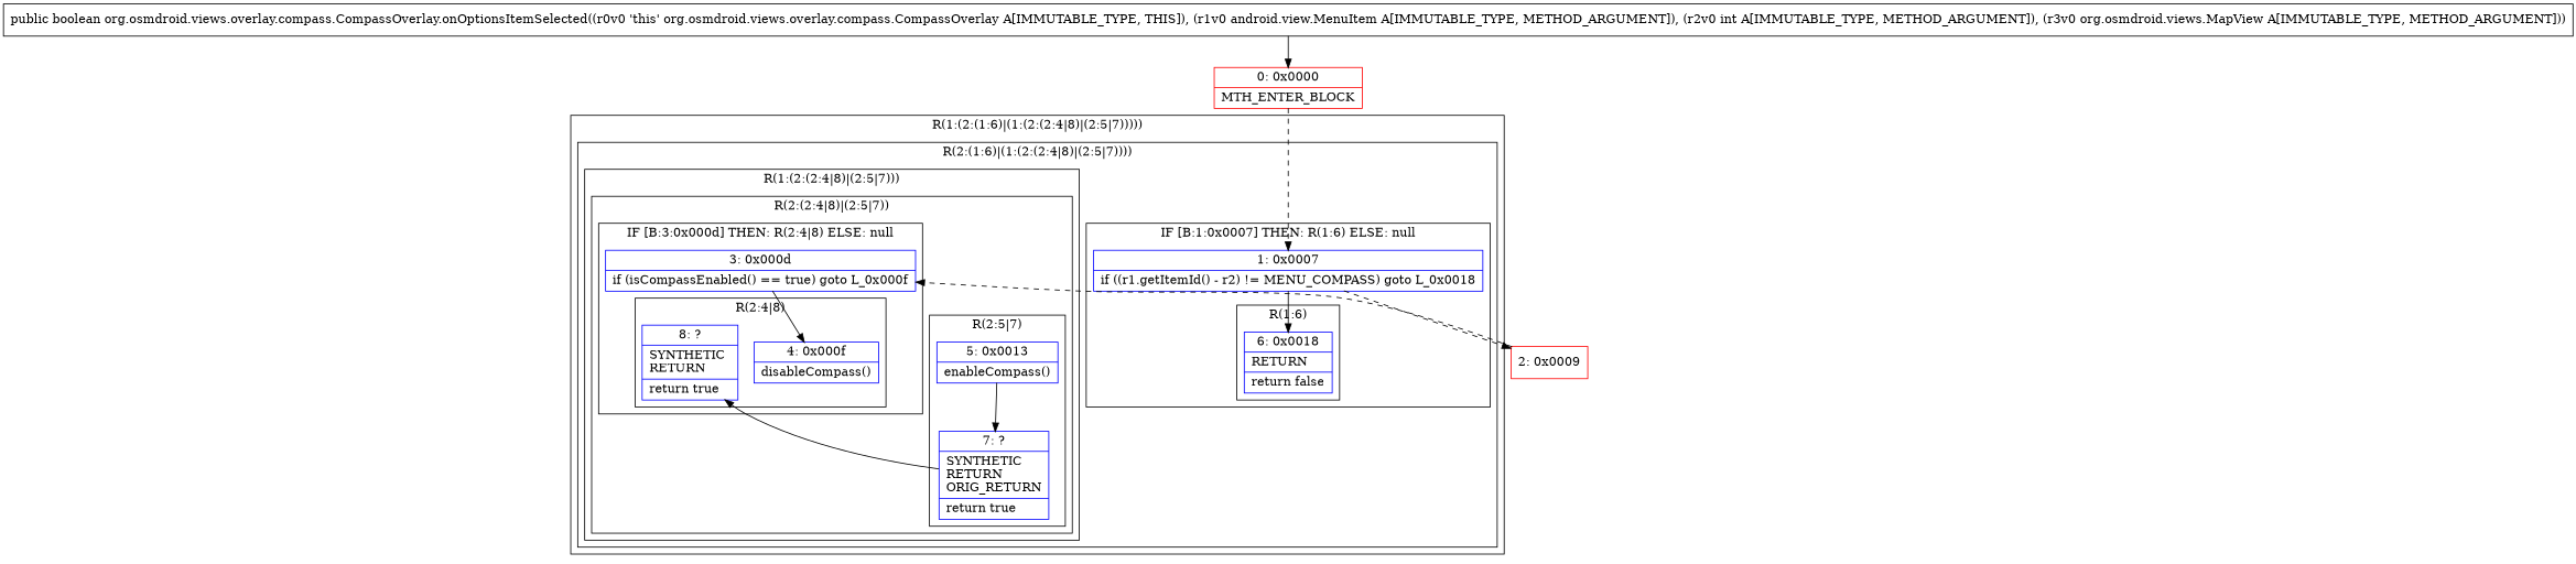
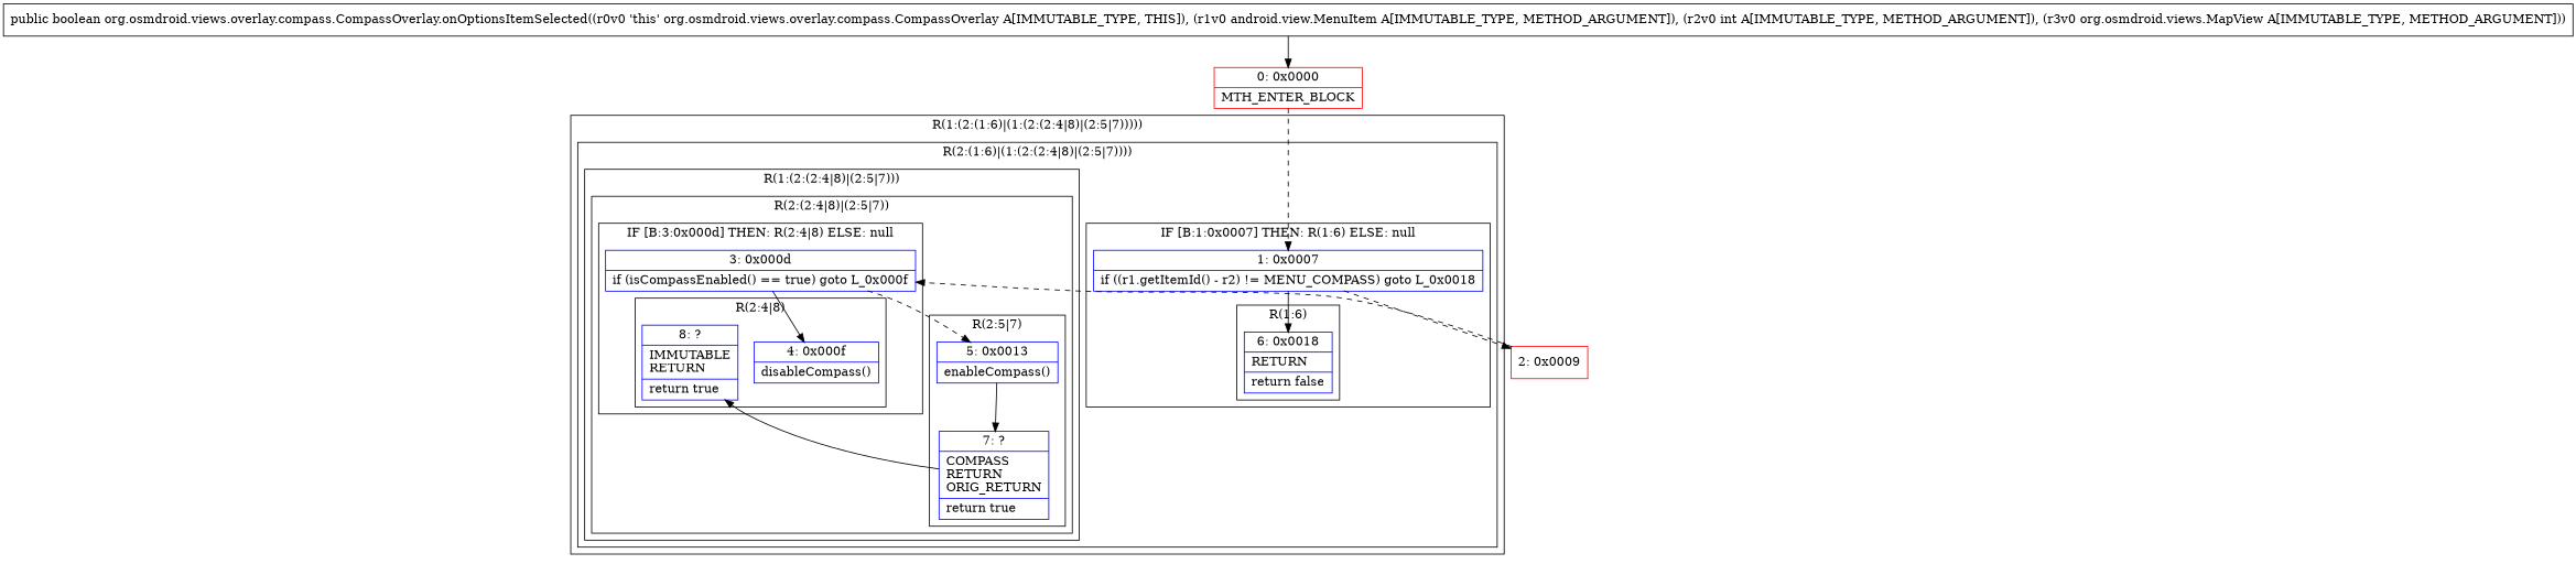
  digraph {
    node [color=blue shape=record]
    n1 [label="{6\:\ 0x0018|RETURN\l|return false\l}"]
    n2 [label="{1\:\ 0x0007|if ((r1.getItemId() \- r2) != MENU_COMPASS) goto L_0x0018\l}"]
    n3 [label="{4\:\ 0x000f|disableCompass()\l}"]
-   n4 [label="{8\:\ ?|SYNTHETIC\lRETURN\l|return true\l}"]
+   n4 [label="{8\:\ ?|IMMUTABLE\lRETURN\l|return true\l}"]
    n5 [label="{3\:\ 0x000d|if (isCompassEnabled() == true) goto L_0x000f\l}"]
    n6 [label="{5\:\ 0x0013|enableCompass()\l}"]
-   n7 [label="{7\:\ ?|SYNTHETIC\lRETURN\lORIG_RETURN\l|return true\l}"]
+   n7 [label="{7\:\ ?|COMPASS\lRETURN\lORIG_RETURN\l|return true\l}"]
    n8 [color=red label="{2\:\ 0x0009}"]
    n9 [color=red label="{0\:\ 0x0000|MTH_ENTER_BLOCK\l}"]
    n10 [label="{public boolean org.osmdroid.views.overlay.compass.CompassOverlay.onOptionsItemSelected((r0v0 'this' org.osmdroid.views.overlay.compass.CompassOverlay A[IMMUTABLE_TYPE, THIS]), (r1v0 android.view.MenuItem A[IMMUTABLE_TYPE, METHOD_ARGUMENT]), (r2v0 int A[IMMUTABLE_TYPE, METHOD_ARGUMENT]), (r3v0 org.osmdroid.views.MapView A[IMMUTABLE_TYPE, METHOD_ARGUMENT])) }" color=""]
    subgraph cluster_1 {
      label="R(1:(2:(1:6)|(1:(2:(2:4|8)|(2:5|7)))))"
      subgraph cluster_2 {
        label="R(2:(1:6)|(1:(2:(2:4|8)|(2:5|7))))"
        subgraph cluster_3 {
          label="IF [B:1:0x0007] THEN: R(1:6) ELSE: null"
          n2
          subgraph cluster_4 {
            label="R(1:6)"
            n1
          }
        }
        subgraph cluster_5 {
          label="R(1:(2:(2:4|8)|(2:5|7)))"
          subgraph cluster_6 {
            label="R(2:(2:4|8)|(2:5|7))"
            subgraph cluster_7 {
              label="IF [B:3:0x000d] THEN: R(2:4|8) ELSE: null"
              n5
              subgraph cluster_8 {
                label="R(2:4|8)"
                n3
                n4
              }
            }
            subgraph cluster_9 {
              label="R(2:5|7)"
              n6
              n7
            }
          }
        }
      }
    }
    n2 -> n1
    n2 -> n8 [style=dashed]
    n5 -> n3
+   n5 -> n6 [style=dashed]
    n6 -> n7
    n7 -> n4
    n8 -> n5 [style=dashed]
    n9 -> n2 [style=dashed]
    n10 -> n9
  }
